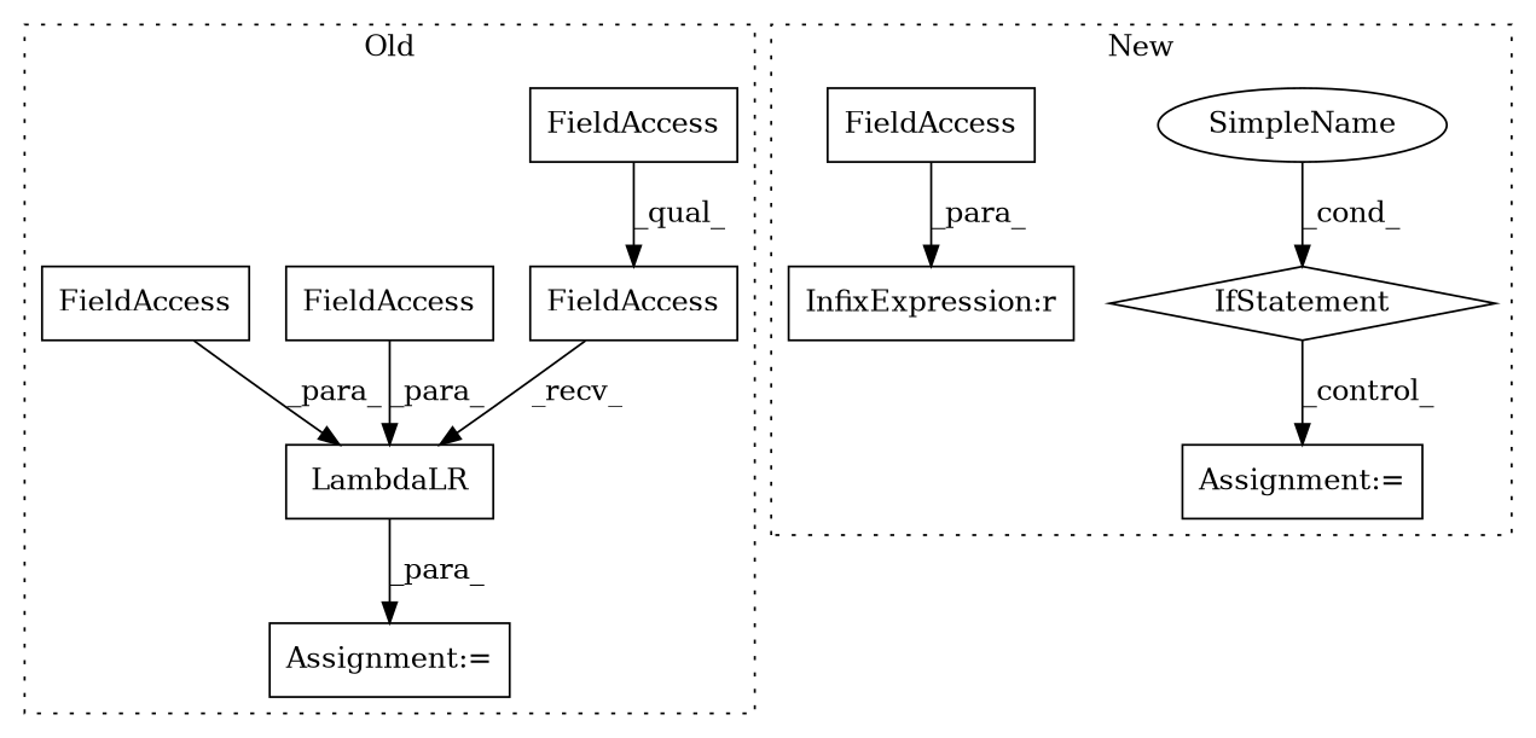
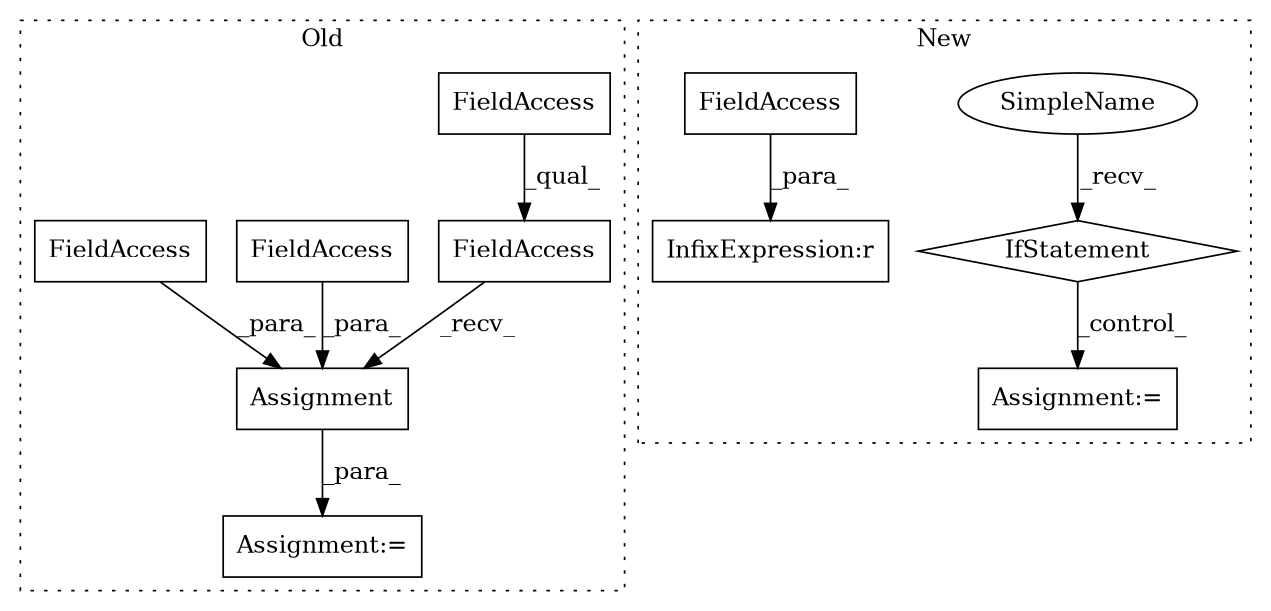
  digraph {
    node [a=22 s=3288 shape=box]
-   n1 [a=32 l="9,1" label=LambdaLR s="3313,3351"]
+   n1 [a=32 l="9,1" label=Assignment s="3313,3351"]
    n2 [l=24 label=FieldAccess]
    n3 [a=7 l=1 label="Assignment:=" s=3287]
    n4 [l=11 label=FieldAccess]
    n5 [l=9 label=FieldAccess s=3322]
    n6 [l=7 label=FieldAccess s=3332]
    n7 [a=25 l="4,2" label=IfStatement s="3307,3336" shape=diamond]
    n8 [a=27 l=4 label="InfixExpression:r" s=3328]
    n9 [a=42 label=SimpleName shape=ellipse s=""]
    n10 [a=7 l=2 label="Assignment:=" s=3409]
    n11 [l=17 label=FieldAccess s=3311]
    subgraph cluster_1 {
      label=Old
      style=dotted
      n1
      n2
      n3
      n4
      n5
      n6
    }
    subgraph cluster_2 {
      label=New
      style=dotted
      n7
      n8
      n9
      n10
      n11
    }
    n1 -> n3 [label=_para_]
    n2 -> n1 [label=_recv_]
    n4 -> n2 [label=_qual_]
    n5 -> n1 [label=_para_]
    n6 -> n1 [label=_para_]
    n7 -> n10 [label=_control_]
-   n9 -> n7 [label=_cond_]
+   n9 -> n7 [label=_recv_]
    n11 -> n8 [label=_para_]
  }
